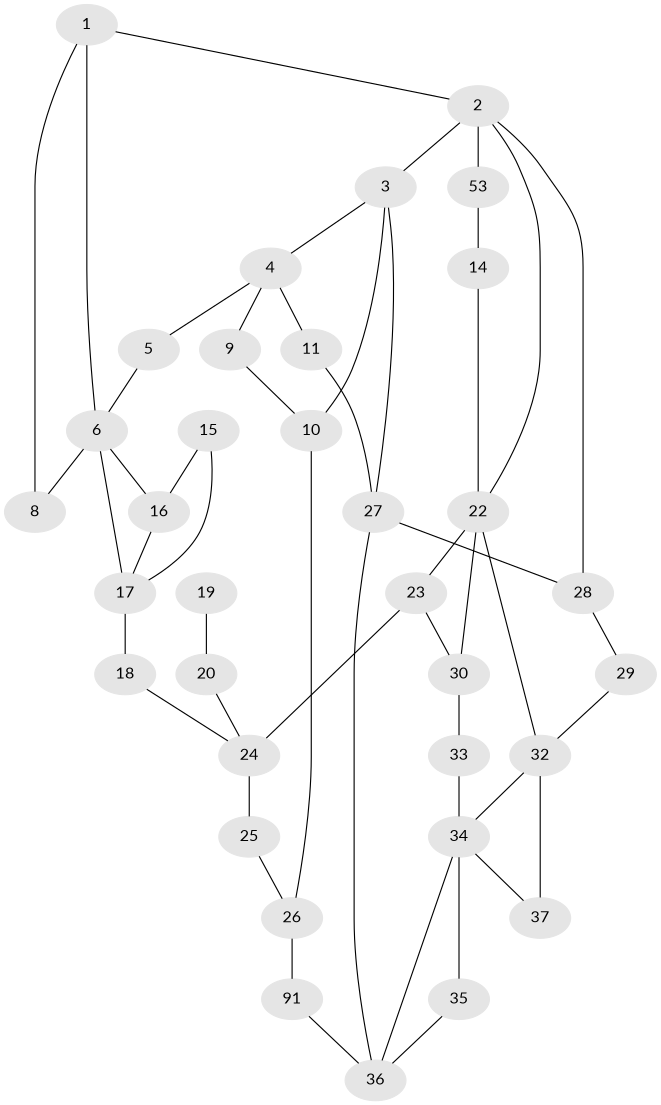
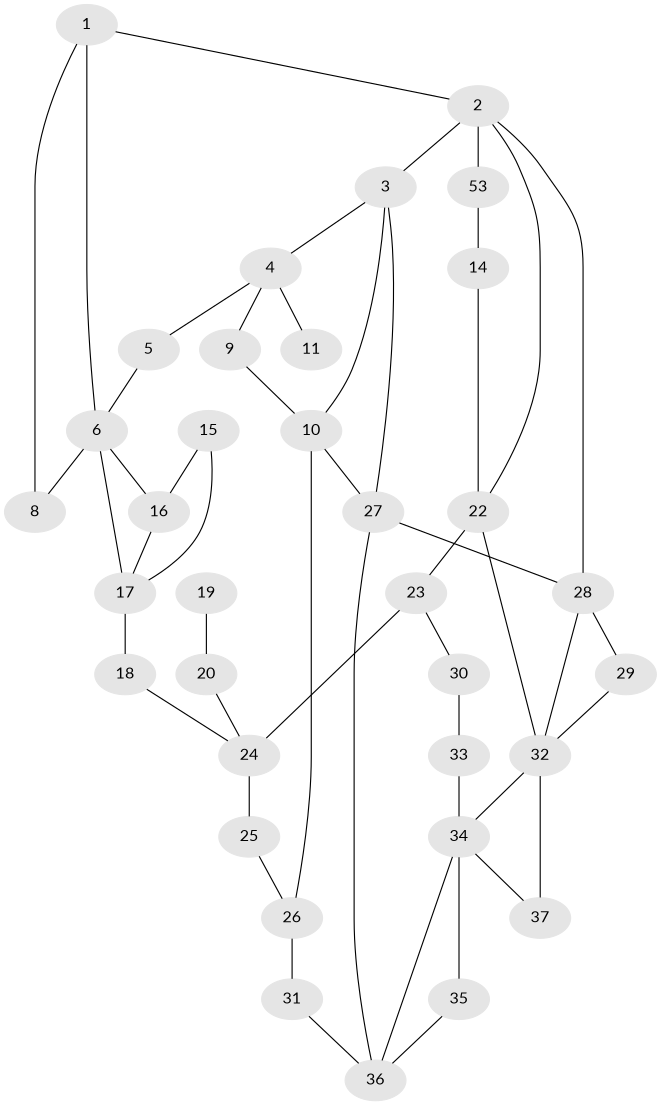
  graph {
    fontname=Lato
    node [color=gray90 fontname=Lato style=filled]
    edge [fontname=Lato weight=1.0]
    1
    2
    6
    8
    3
    n6 [label=53]
    22
    28
    16
    17
    4
    10
    27
    14
    23
    30
    32
    29
    5
    9
    11
    26
    36
    18
-   31 [label=91]
+   31
    19
    20
    15
    24
    25
    33
    34
    37
    35
    1 -- 2
    1 -- 6
    1 -- 8
    2 -- 3
    2 -- n6 [weight=2.0]
    2 -- 22
    2 -- 28
    6 -- 8
    6 -- 16
    6 -- 17
    3 -- 4
    3 -- 10
    3 -- 27
    n6 -- 14
    22 -- 23
-   22 -- 30
    22 -- 32
+   28 -- 32
    28 -- 29
    16 -- 17
    17 -- 18
    4 -- 5 [weight=2.0]
    4 -- 9
    4 -- 11 [weight=2.0]
-   11 -- 27
+   10 -- 27
    10 -- 26 [weight=2.0]
    27 -- 28
    27 -- 36
    14 -- 22
    23 -- 30
    23 -- 24
    30 -- 33
    32 -- 34
    32 -- 37 [weight=2.0]
    29 -- 32
    5 -- 6
    9 -- 10
    26 -- 31 [weight=2.0]
    18 -- 24
    31 -- 36
    19 -- 20
    20 -- 24
    15 -- 16
    15 -- 17
    24 -- 25 [weight=2.0]
    25 -- 26 [weight=2.0]
    33 -- 34 [weight=2.0]
    34 -- 36
    34 -- 37
    34 -- 35
    35 -- 36
  }
